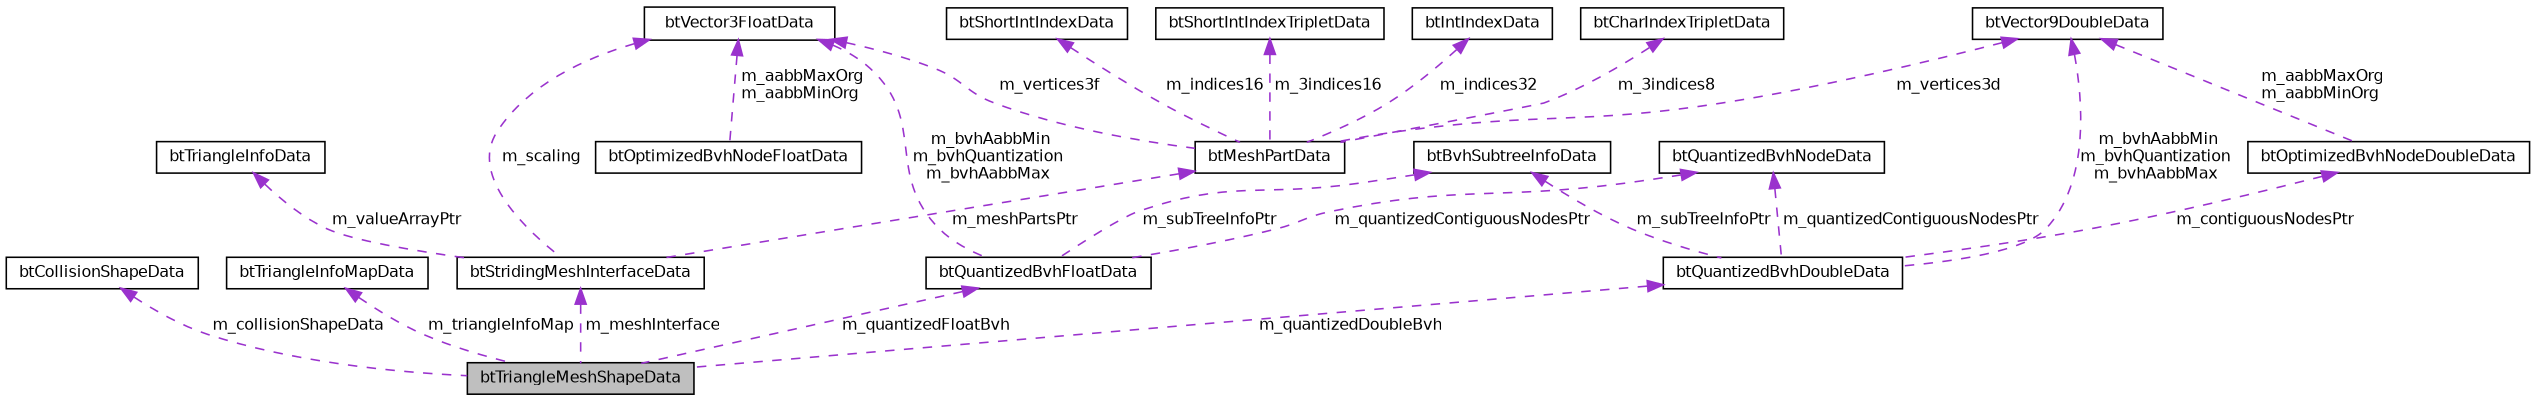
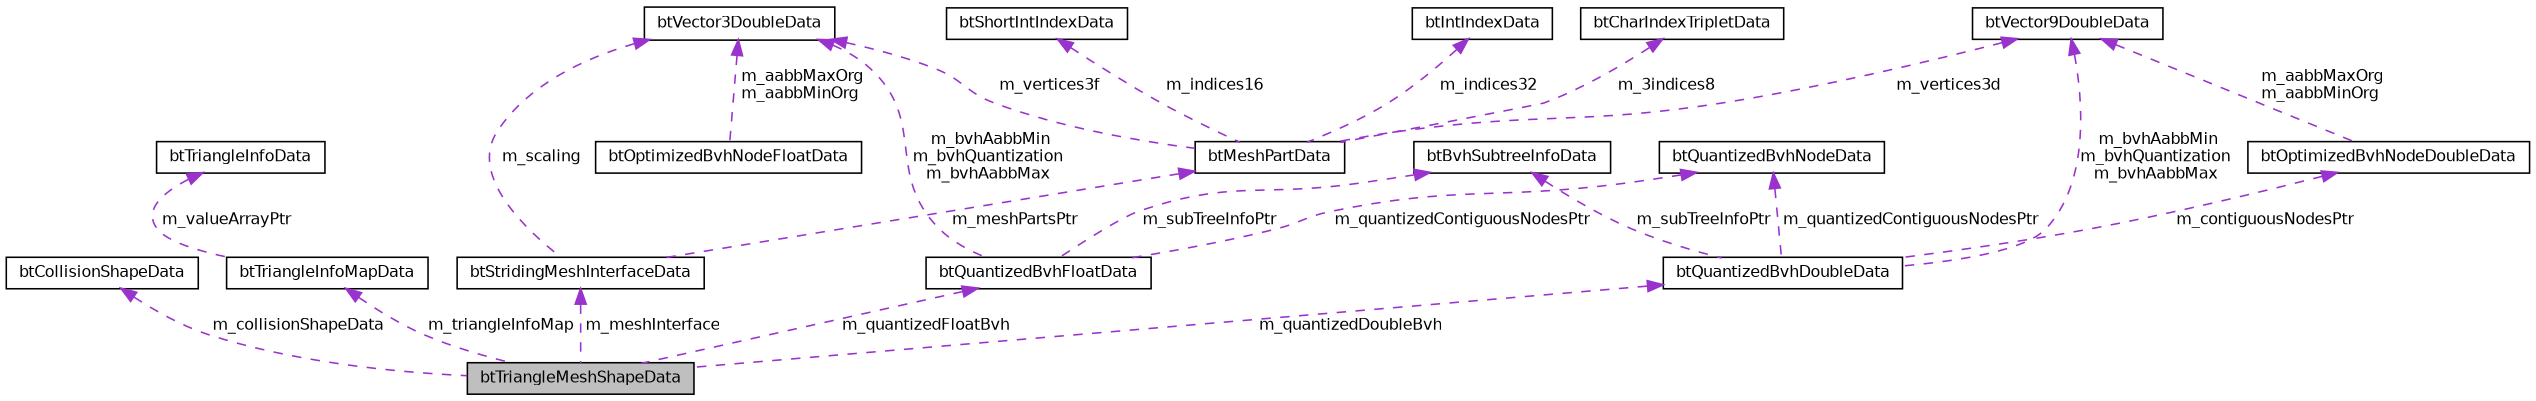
  digraph {
    rankdir=TB
    node [color=black fillcolor=white fontname=Helvetica fontsize=10 shape=record style=filled]
    edge [color=darkorchid3 dir=back fontname=Helvetica fontsize=10 labelfontname=Helvetica labelfontsize=10 style=dashed]
    n1 [fillcolor=grey75 fontcolor=black height=0.2 label=btTriangleMeshShapeData width=0.4]
    n2 [height=0.2 label=btCollisionShapeData width=0.4]
    n3 [height=0.2 label=btTriangleInfoMapData width=0.4]
    n4 [height=0.2 label=btTriangleInfoData width=0.4]
    n5 [height=0.2 label=btStridingMeshInterfaceData width=0.4]
-   n6 [height=0.2 label=btVector3FloatData width=0.4]
+   n6 [height=0.2 label=btVector3DoubleData width=0.4]
    n7 [height=0.2 label=btMeshPartData width=0.4]
    n8 [height=0.2 label=btQuantizedBvhFloatData width=0.4]
    n9 [height=0.2 label=btOptimizedBvhNodeFloatData width=0.4]
    n10 [height=0.2 label=btShortIntIndexData width=0.4]
-   n11 [height=0.2 label=btShortIntIndexTripletData width=0.4]
    n12 [height=0.2 label=btIntIndexData width=0.4]
    n13 [height=0.2 label=btCharIndexTripletData width=0.4]
    n14 [height=0.2 label=btVector9DoubleData width=0.4]
    n15 [height=0.2 label=btQuantizedBvhDoubleData width=0.4]
    n16 [height=0.2 label=btOptimizedBvhNodeDoubleData width=0.4]
    n17 [height=0.2 label=btQuantizedBvhNodeData width=0.4]
    n18 [height=0.2 label=btBvhSubtreeInfoData width=0.4]
    n2 -> n1 [label=" m_collisionShapeData"]
    n3 -> n1 [label=" m_triangleInfoMap"]
-   n4 -> n5 [label=" m_valueArrayPtr"]
+   n4 -> n3 [label=" m_valueArrayPtr"]
    n5 -> n1 [label=" m_meshInterface"]
    n6 -> n5 [label=" m_scaling"]
    n6 -> n7 [label=" m_vertices3f"]
    n6 -> n8 [label=" m_bvhAabbMin\nm_bvhQuantization\nm_bvhAabbMax"]
    n6 -> n9 [label=" m_aabbMaxOrg\nm_aabbMinOrg"]
    n7 -> n5 [label=" m_meshPartsPtr"]
    n8 -> n1 [label=" m_quantizedFloatBvh"]
    n10 -> n7 [label=" m_indices16"]
-   n11 -> n7 [label=" m_3indices16"]
    n12 -> n7 [label=" m_indices32"]
    n13 -> n7 [label=" m_3indices8"]
    n14 -> n7 [label=" m_vertices3d"]
    n14 -> n15 [label=" m_bvhAabbMin\nm_bvhQuantization\nm_bvhAabbMax"]
    n14 -> n16 [label=" m_aabbMaxOrg\nm_aabbMinOrg"]
    n15 -> n1 [label=" m_quantizedDoubleBvh"]
    n16 -> n15 [label=" m_contiguousNodesPtr"]
    n17 -> n8 [label=" m_quantizedContiguousNodesPtr"]
    n17 -> n15 [label=" m_quantizedContiguousNodesPtr"]
    n18 -> n8 [label=" m_subTreeInfoPtr"]
    n18 -> n15 [label=" m_subTreeInfoPtr"]
  }
